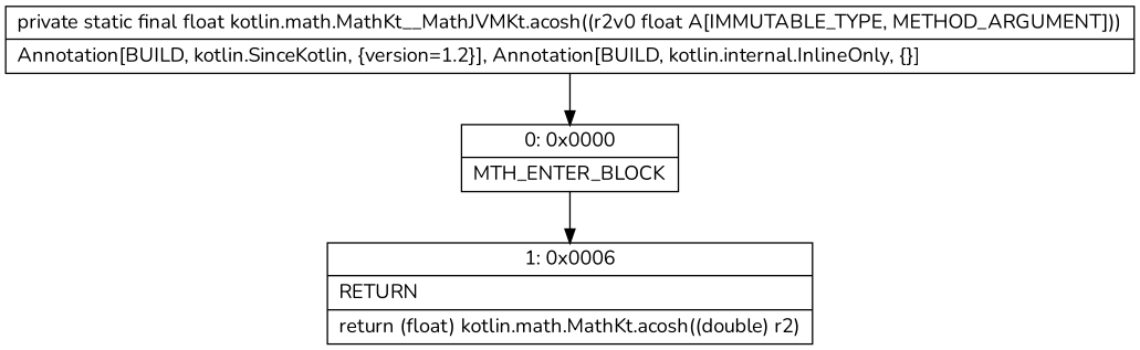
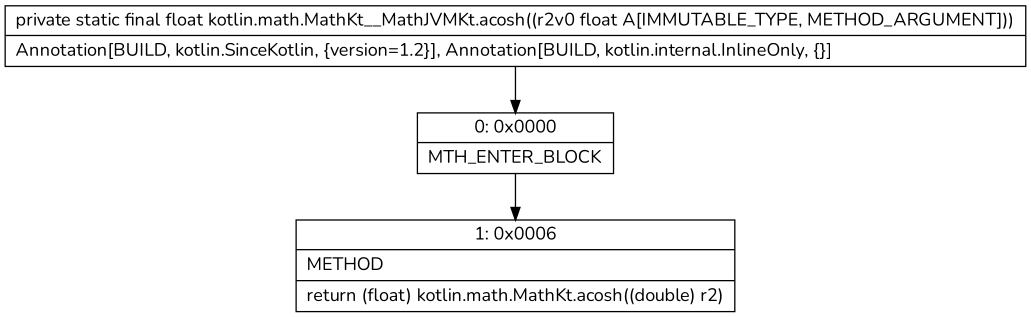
  digraph {
    fontname=Nunito
    node [shape=record fontname=Nunito]
    edge [fontname=Nunito]
    n1 [label="{0\:\ 0x0000|MTH_ENTER_BLOCK\l}"]
-   n2 [label="{1\:\ 0x0006|RETURN\l|return (float) kotlin.math.MathKt.acosh((double) r2)\l}"]
+   n2 [label="{1\:\ 0x0006|METHOD\l|return (float) kotlin.math.MathKt.acosh((double) r2)\l}"]
    n3 [label="{private static final float kotlin.math.MathKt__MathJVMKt.acosh((r2v0 float A[IMMUTABLE_TYPE, METHOD_ARGUMENT]))  | Annotation[BUILD, kotlin.SinceKotlin, \{version=1.2\}], Annotation[BUILD, kotlin.internal.InlineOnly, \{\}]\l}"]
    n1 -> n2
    n3 -> n1
  }
